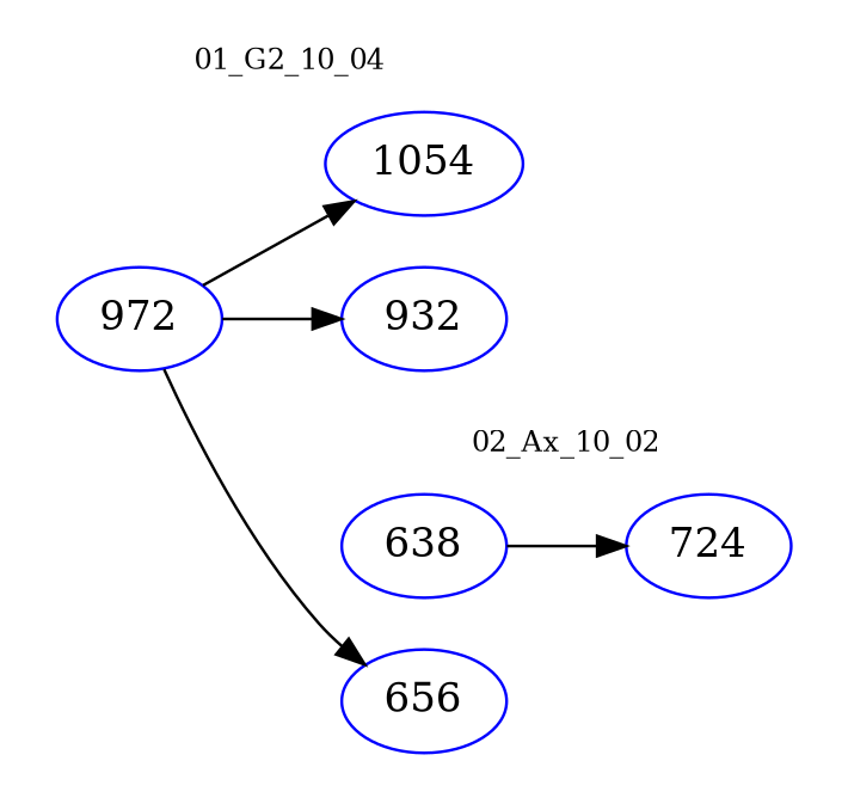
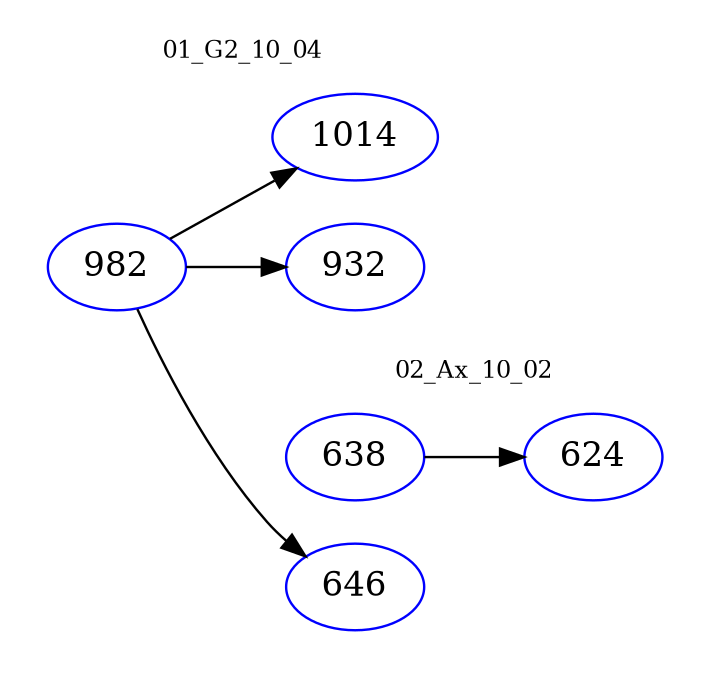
  digraph {
    rankdir=LR
    node [color=blue]
    edge [color=black]
    n1 [label=638]
-   n2 [label=724]
-   n3 [label=656]
-   n4 [label=972]
+   n2 [label=624]
+   n3 [label=646]
+   n4 [label=982]
    n5 [label=932]
-   n6 [label=1054]
+   n6 [label=1014]
    subgraph cluster_1 {
      color=white
      fontsize=10
      label="02_Ax_10_02"
      n1
      n2
      n3
    }
    subgraph cluster_2 {
      color=white
      fontsize=10
      label="01_G2_10_04"
      n4
      n5
      n6
    }
    n1 -> n2
    n4 -> n3
    n4 -> n5
    n4 -> n6
  }
